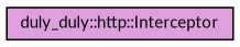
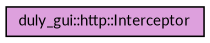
  digraph {
    rankdir=LR
    fontname=Lato
-   n1 [color=black fillcolor=plum fontname=Lato fontsize=10 height=0.2 label="duly_duly::http::Interceptor" shape=record style=filled width=0.4]
+   n1 [color=black fillcolor=plum fontname=Lato fontsize=10 height=0.2 label="duly_gui::http::Interceptor" shape=record style=filled width=0.4]
  }
